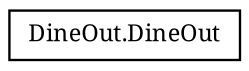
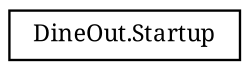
  digraph {
    rankdir=TB
    fontname="Noto Serif"
-   n1 [color=black fillcolor=white fontname="Noto Serif" fontsize=10 height=0.2 label="DineOut.DineOut" shape=record style=filled width=0.4]
+   n1 [color=black fillcolor=white fontname="Noto Serif" fontsize=10 height=0.2 label="DineOut.Startup" shape=record style=filled width=0.4]
  }
